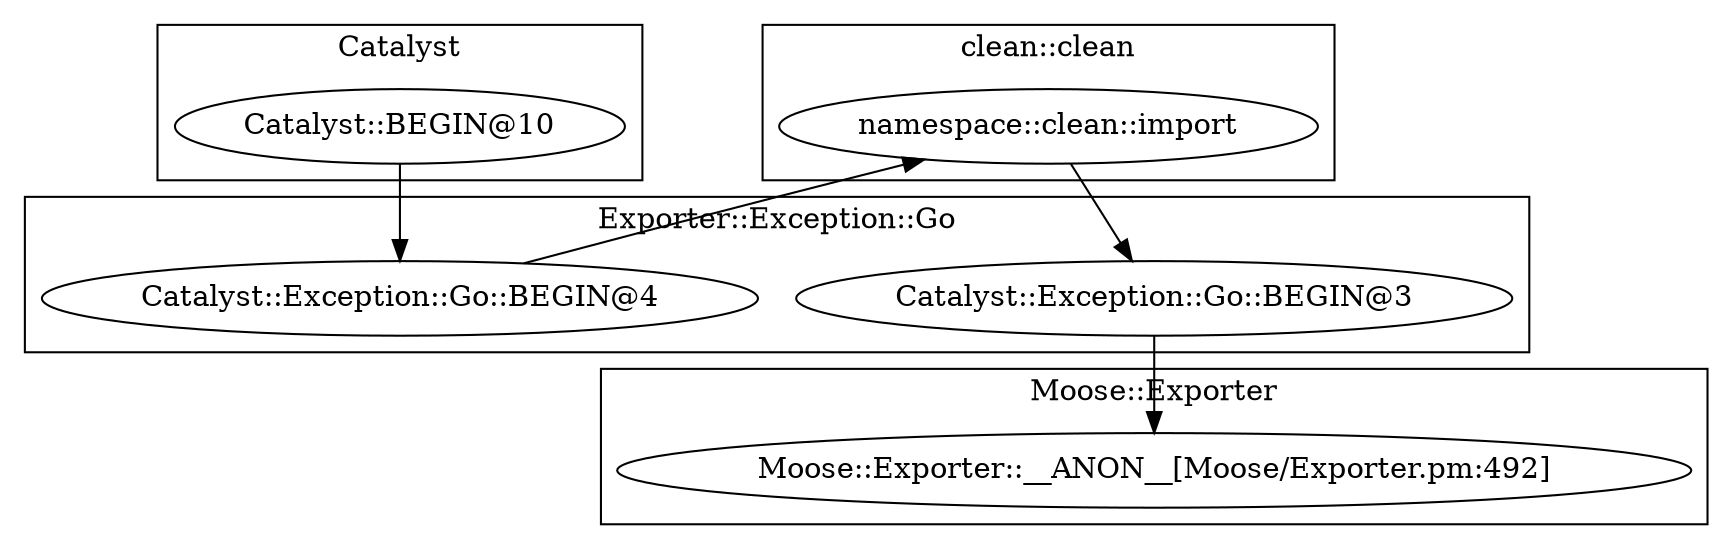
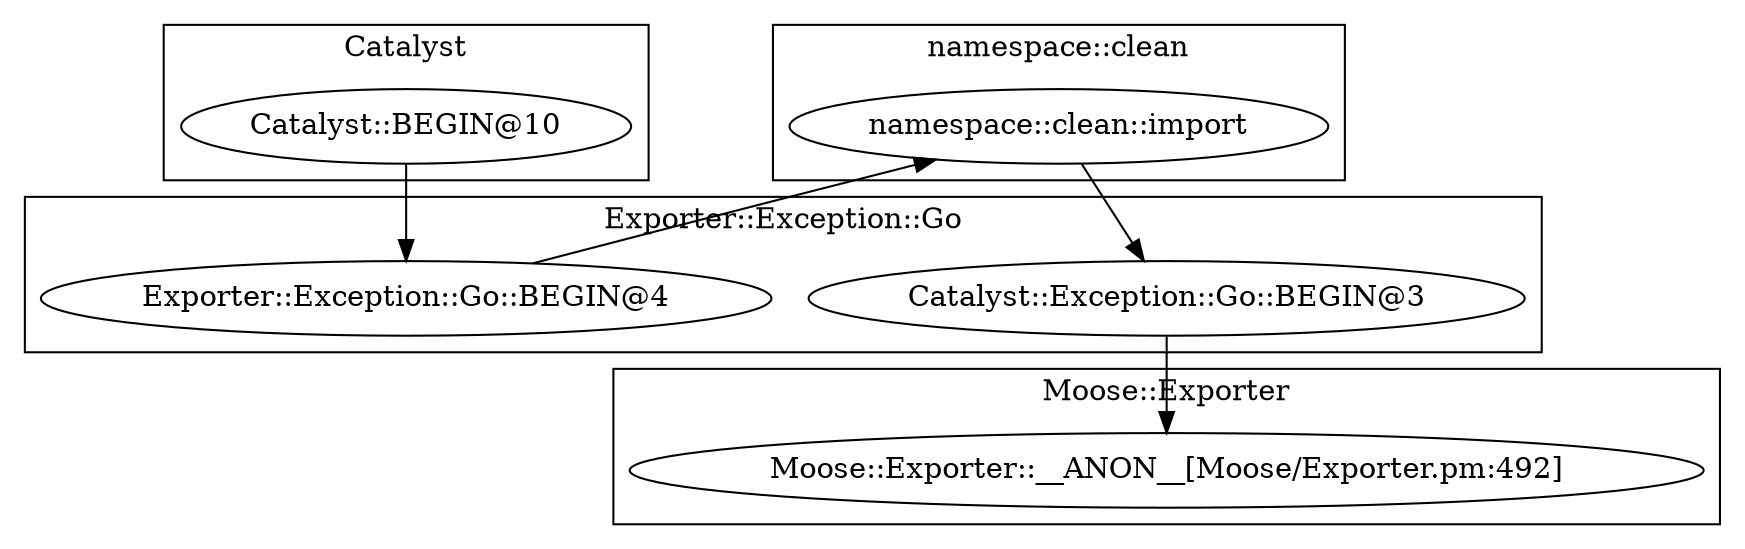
  digraph {
    fontname="DejaVu Serif"
    node [fontname="DejaVu Serif"]
    edge [fontname="DejaVu Serif"]
    "Catalyst::BEGIN@10"
    "namespace::clean::import"
-   "Catalyst::Exception::Go::BEGIN@4"
+   "Catalyst::Exception::Go::BEGIN@4" [label="Exporter::Exception::Go::BEGIN@4"]
    "Catalyst::Exception::Go::BEGIN@3"
    "Moose::Exporter::__ANON__[Moose/Exporter.pm:492]"
    subgraph cluster_1 {
      label=Catalyst
      "Catalyst::BEGIN@10"
    }
    subgraph cluster_2 {
-     label="clean::clean"
+     label="namespace::clean"
      "namespace::clean::import"
    }
    subgraph cluster_3 {
      label="Exporter::Exception::Go"
      "Catalyst::Exception::Go::BEGIN@4"
      "Catalyst::Exception::Go::BEGIN@3"
    }
    subgraph cluster_4 {
      label="Moose::Exporter"
      "Moose::Exporter::__ANON__[Moose/Exporter.pm:492]"
    }
    "Catalyst::BEGIN@10" -> "Catalyst::Exception::Go::BEGIN@4"
    "namespace::clean::import" -> "Catalyst::Exception::Go::BEGIN@3"
    "Catalyst::Exception::Go::BEGIN@4" -> "namespace::clean::import"
    "Catalyst::Exception::Go::BEGIN@3" -> "Moose::Exporter::__ANON__[Moose/Exporter.pm:492]"
  }
